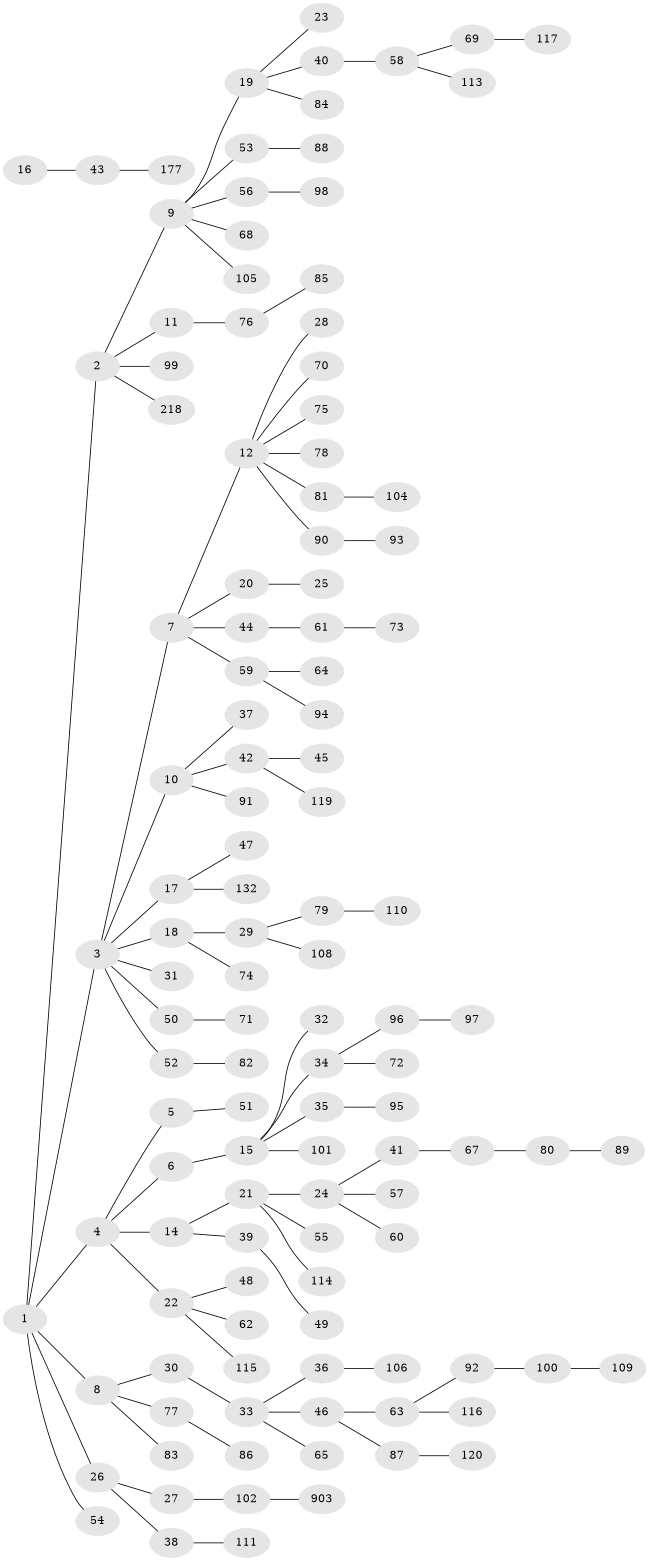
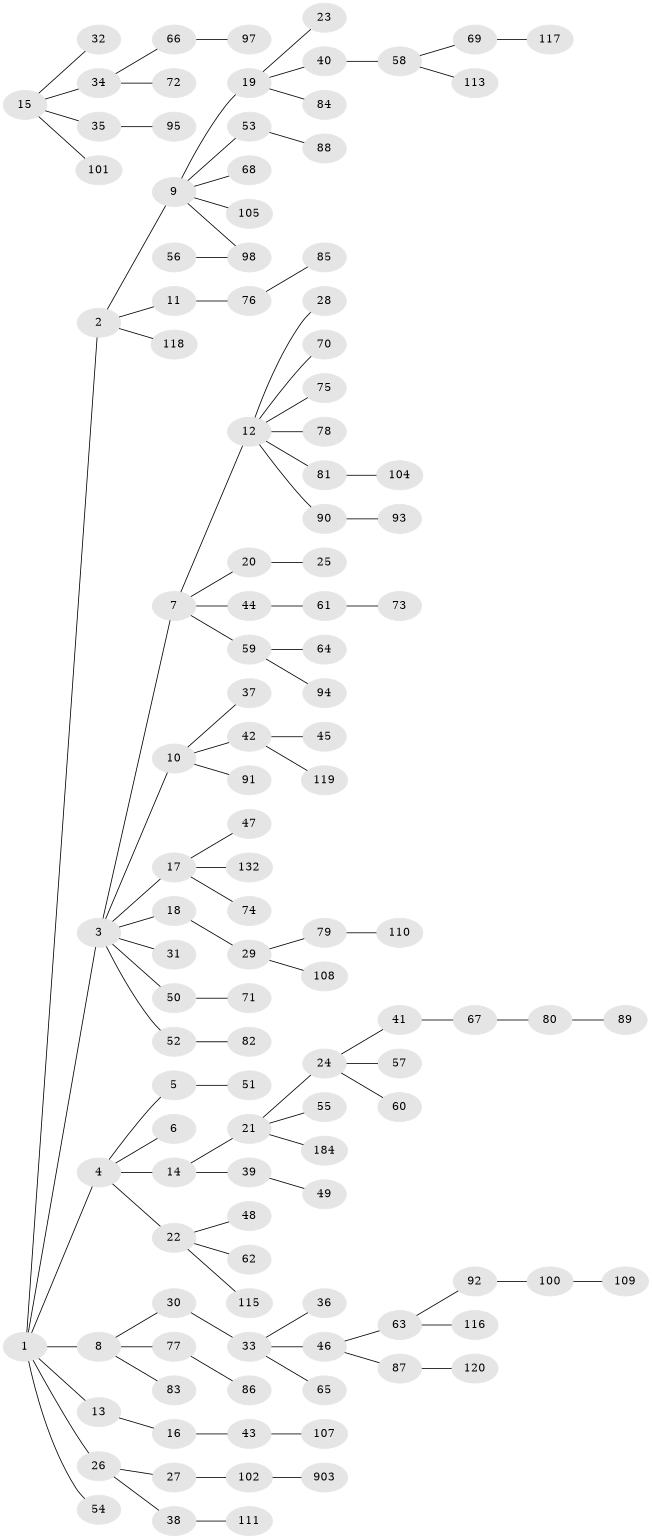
  graph {
    rankdir=LR
    node [color=gray90 style=filled]
    1
    2
    3
    4
    8
+   13
    26
    54
    9
    11
-   99
-   118 [label=218]
+   118
    7
    10
    17
    18
    31
    50
    52
    5
    6
    14
    22
    30
    77
    83
    16
    27
    38
    19
    53
    56
    68
    105
    76
    12
    20
    44
    59
    37
    42
    91
    47
    n44 [label=132]
    29
    74
    71
    82
    51
    15
    21
    39
    48
    62
    115
    32
    34
    35
    101
    28
    70
    75
    78
    81
    90
    25
    61
    64
    94
    33
    86
    23
    40
    84
    88
    98
    45
    119
    85
    104
    93
    43
    24
    55
-   114
+   114 [label=184]
    49
-   66 [label=96]
+   66
    72
    95
-   107 [label=177]
+   107
    79
    108
    58
    41
    57
    60
    67
    102
    111
    n100 [label=903]
    110
    36
    46
    65
-   106
    63
    87
    97
    69
    113
    80
    73
    92
    116
    120
    117
    100
    89
    109
    1 -- 2
    1 -- 3
    1 -- 4
    1 -- 8
+   1 -- 13
    1 -- 26
    1 -- 54
    2 -- 9
    2 -- 11
-   2 -- 99
    2 -- 118
    3 -- 7
    3 -- 10
    3 -- 17
    3 -- 18
    3 -- 31
    3 -- 50
    3 -- 52
    4 -- 5
    4 -- 6
    4 -- 14
    4 -- 22
    8 -- 30
    8 -- 77
    8 -- 83
+   13 -- 16
    26 -- 27
    26 -- 38
    9 -- 19
    9 -- 53
-   9 -- 56
+   9 -- 98
    9 -- 68
    9 -- 105
    11 -- 76
    7 -- 12
    7 -- 20
    7 -- 44
    7 -- 59
    10 -- 37
    10 -- 42
    10 -- 91
    17 -- 47
    17 -- n44
    18 -- 29
-   18 -- 74
+   17 -- 74
    50 -- 71
    52 -- 82
    5 -- 51
-   6 -- 15
    14 -- 21
    14 -- 39
    22 -- 48
    22 -- 62
    22 -- 115
    30 -- 33
    77 -- 86
    16 -- 43
    27 -- 102
    38 -- 111
    19 -- 23
    19 -- 40
    19 -- 84
    53 -- 88
    56 -- 98
    76 -- 85
    12 -- 28
    12 -- 70
    12 -- 75
    12 -- 78
    12 -- 81
    12 -- 90
    20 -- 25
    44 -- 61
    59 -- 64
    59 -- 94
    42 -- 45
    42 -- 119
    29 -- 79
    29 -- 108
    15 -- 32
    15 -- 34
    15 -- 35
    15 -- 101
    21 -- 24
    21 -- 55
    21 -- 114
    39 -- 49
    34 -- 66
    34 -- 72
    35 -- 95
    81 -- 104
    90 -- 93
    61 -- 73
    33 -- 36
    33 -- 46
    33 -- 65
    40 -- 58
    43 -- 107
    24 -- 41
    24 -- 57
    24 -- 60
    66 -- 97
    79 -- 110
    58 -- 69
    58 -- 113
    41 -- 67
    67 -- 80
    102 -- n100
-   36 -- 106
    46 -- 63
    46 -- 87
    63 -- 92
    63 -- 116
    87 -- 120
    69 -- 117
    80 -- 89
    92 -- 100
    100 -- 109
  }
